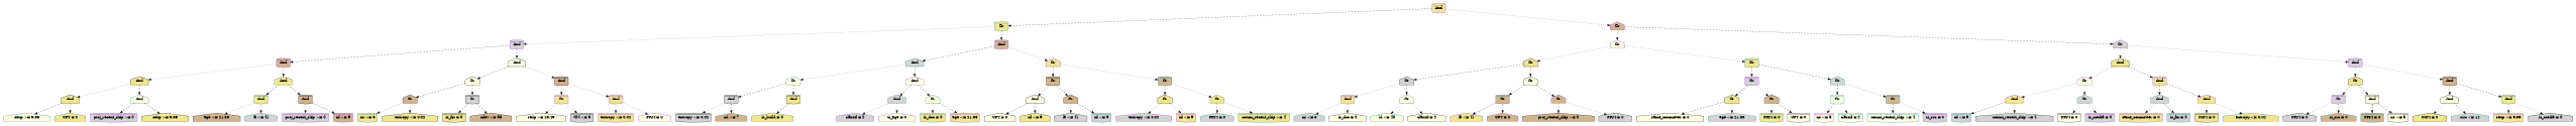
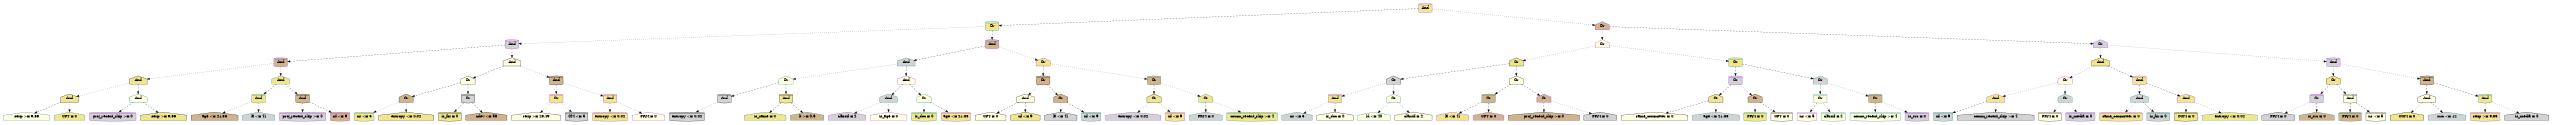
  digraph {
    node [color=black fillcolor=khaki shape=house style=filled]
    edge [style=dashed]
    n1 [color=purple height=0.5 label=And shape=cylinder width=0.75]
    n2 [color=teal height=0.5 label=Or shape=cylinder width=0.75]
    n3 [color=purple fillcolor=tan height=0.5 label=Or width=0.75]
    n4 [color=purple fillcolor=lightgrey height=0.5 label=And shape=cylinder width=0.75]
    n5 [color=purple fillcolor=tan height=0.5 label=And shape=cylinder width=0.75]
    n6 [color=purple fillcolor=lightyellow height=0.5 label=Or width=0.75]
    n7 [color=purple fillcolor=lightgrey height=0.5 label=Or width=0.75]
    n8 [color=purple fillcolor=tan height=0.5 label=And shape=cylinder width=0.75]
    n9 [fillcolor=lightyellow height=0.5 label=And width=0.75]
    n10 [color=teal fillcolor=lightgrey height=0.5 label=And width=0.75]
    n11 [color=purple height=0.5 label=Or width=0.75]
    n12 [height=0.5 label=Or width=0.75]
    n13 [color=teal height=0.5 label=Or shape=cylinder width=0.75]
    n14 [height=0.5 label=And width=0.75]
    n15 [color=purple fillcolor=lightgrey height=0.5 label=And shape=cylinder width=0.75]
    n16 [height=0.5 label=And width=0.75]
    n17 [color=teal height=0.5 label=And width=0.75]
    n18 [fillcolor=lightyellow height=0.5 label=Or width=0.75]
    n19 [fillcolor=tan height=0.5 label=And shape=cylinder width=0.75]
    n20 [color=teal fillcolor=lightyellow height=0.5 label=Or width=0.75]
    n21 [color=purple fillcolor=lightyellow height=0.5 label=And width=0.75]
    n22 [fillcolor=tan height=0.5 label=Or shape=cylinder width=0.75]
    n23 [color=teal fillcolor=tan height=0.5 label=Or shape=cylinder width=0.75]
    n24 [height=0.5 label=And width=0.75]
    n25 [color=teal fillcolor=lightyellow height=0.5 label=And width=0.75]
    n26 [color=teal height=0.5 label=And shape=cylinder width=0.75]
    n27 [fillcolor=tan height=0.5 label=And shape=cylinder width=0.75]
    n28 [fillcolor=tan height=0.5 label=Or width=0.75]
    n29 [fillcolor=lightgrey height=0.5 label=Or shape=cylinder width=0.75]
    n30 [color=purple height=0.5 label=Or shape=cylinder width=0.75]
    n31 [color=purple height=0.5 label=And shape=cylinder width=0.75]
    n32 [color=teal fillcolor=lightyellow height=0.5 label="sexp >= 9.86" width=1.6429]
    n33 [color=teal height=0.5 label="CFT = 0" width=1.1916]
    n34 [color=purple fillcolor=lightgrey height=0.5 label="proj_recent_skip >= 0" shape=cylinder width=2.5637]
    n35 [height=0.5 label="sexp >= 9.86" width=1.6429]
    n36 [fillcolor=tan height=0.5 label="age <= 21.88" width=1.6249]
    n37 [color=teal fillcolor=lightgrey height=0.5 label="la <= 41" width=1.1374]
    n38 [color=purple fillcolor=lightgrey height=0.5 label="proj_recent_skip >= 0" shape=cylinder width=2.5637]
    n39 [color=purple fillcolor=tan height=0.5 label="nf <= 9" shape=cylinder width=1.0652]
    n40 [color=teal height=0.5 label="ns <= 5" shape=cylinder width=1.0832]
    n41 [height=0.5 label="entropy <= 0.02" width=1.9318]
    n42 [height=0.5 label="is_fix = 0" shape=cylinder width=1.2638]
    n43 [fillcolor=tan height=0.5 label="ndev <= 58" width=1.4624]
    n44 [fillcolor=lightyellow height=0.5 label="rexp >= 25.49" width=1.7332]
    n45 [fillcolor=lightgrey height=0.5 label="CM <= 3" shape=cylinder width=1.2457]
    n46 [color=purple height=0.5 label="entropy <= 0.02" shape=cylinder width=1.9318]
    n47 [color=purple fillcolor=lightyellow height=0.5 label="FRM = 0" width=1.2457]
    n48 [fillcolor=lightgrey height=0.5 label=And shape=cylinder width=0.75]
    n49 [height=0.5 label=And shape=cylinder width=0.75]
    n50 [color=teal fillcolor=lightgrey height=0.5 label=And width=0.75]
    n51 [color=teal fillcolor=lightyellow height=0.5 label=Or width=0.75]
    n52 [fillcolor=lightyellow height=0.5 label=And width=0.75]
    n53 [fillcolor=tan height=0.5 label=Or width=0.75]
    n54 [height=0.5 label=Or width=0.75]
    n55 [color=teal height=0.5 label=Or width=0.75]
    n56 [fillcolor=lightgrey height=0.5 label="entropy <= 0.02" shape=cylinder width=1.9318]
-   n57 [color=teal fillcolor=tan height=0.5 label="nd <= 7" width=1.1193]
-   n58 [color=teal height=0.5 label="is_build = 0" width=1.4985]
+   n58 [color=teal height=0.5 label="is_same = 0" width=1.4985]
+   n59 [color=teal fillcolor=tan height=0.5 label="lt >= 0.6" width=1.1735]
    n60 [color=purple fillcolor=lightgrey height=0.5 label="classif = 2" width=1.336]
    n61 [color=purple fillcolor=lightyellow height=0.5 label="is_age = 0" width=1.6068]
    n62 [color=teal height=0.5 label="is_doc = 0" shape=cylinder width=1.3902]
    n63 [color=purple height=0.5 label="age <= 21.88" shape=cylinder width=1.6249]
    n64 [fillcolor=lightyellow height=0.5 label="CFT = 0" width=1.1916]
    n65 [height=0.5 label="nf <= 9" width=1.0652]
    n66 [fillcolor=lightgrey height=0.5 label="la <= 41" width=1.1374]
    n67 [color=teal fillcolor=lightgrey height=0.5 label="nf <= 9" shape=cylinder width=1.0652]
    n68 [color=purple fillcolor=lightgrey height=0.5 label="entropy <= 0.02" width=1.9318]
    n69 [color=purple height=0.5 label="nf <= 9" shape=cylinder width=1.0652]
    n70 [color=teal fillcolor=lightgrey height=0.5 label="FRM = 0" width=1.2457]
    n71 [color=teal height=0.5 label="comm_recent_skip >= 4" shape=cylinder width=2.7984]
    n72 [fillcolor=lightgrey height=0.5 label=Or width=0.75]
    n73 [fillcolor=lightyellow height=0.5 label=Or width=0.75]
    n74 [color=purple fillcolor=lightgrey height=0.5 label=Or shape=cylinder width=0.75]
    n75 [color=teal fillcolor=lightgrey height=0.5 label=Or width=0.75]
    n76 [color=purple fillcolor=lightyellow height=0.5 label=Or width=0.75]
    n77 [color=purple height=0.5 label=And shape=cylinder width=0.75]
    n78 [height=0.5 label=Or width=0.75]
    n79 [fillcolor=tan height=0.5 label=And shape=cylinder width=0.75]
    n80 [color=purple height=0.5 label=And shape=cylinder width=0.75]
    n81 [color=teal fillcolor=lightyellow height=0.5 label=Or width=0.75]
    n82 [color=teal fillcolor=tan height=0.5 label=Or shape=cylinder width=0.75]
    n83 [color=purple fillcolor=tan height=0.5 label=Or width=0.75]
    n84 [height=0.5 label=Or width=0.75]
    n85 [fillcolor=tan height=0.5 label=Or width=0.75]
    n86 [color=teal fillcolor=lightyellow height=0.5 label=Or shape=cylinder width=0.75]
    n87 [color=teal fillcolor=tan height=0.5 label=Or shape=cylinder width=0.75]
    n88 [color=teal fillcolor=lightgrey height=0.5 label="ns <= 5" width=1.0832]
    n89 [fillcolor=lightyellow height=0.5 label="is_doc = 0" width=1.3902]
    n90 [color=teal fillcolor=lightyellow height=0.5 label="ld <= 40" width=1.1735]
    n91 [fillcolor=lightyellow height=0.5 label="classif = 2" width=1.336]
    n92 [color=purple height=0.5 label="la <= 41" width=1.1374]
    n93 [color=purple fillcolor=tan height=0.5 label="CFT = 0" width=1.1916]
    n94 [fillcolor=tan height=0.5 label="proj_recent_skip >= 0" width=2.5637]
    n95 [fillcolor=lightgrey height=0.5 label="FRM = 0" width=1.2457]
    n96 [fillcolor=lightyellow height=0.5 label="same_committer = 0" width=2.3651]
    n97 [color=teal fillcolor=lightgrey height=0.5 label="age <= 21.88" width=1.6249]
    n98 [color=teal height=0.5 label="FRM = 0" shape=cylinder width=1.2457]
    n99 [fillcolor=lightyellow height=0.5 label="CFT = 0" shape=cylinder width=1.1916]
    n100 [color=purple fillcolor=lightyellow height=0.5 label="ns <= 5" shape=cylinder width=1.0832]
    n101 [color=teal fillcolor=lightyellow height=0.5 label="classif = 2" shape=cylinder width=1.336]
    n102 [color=teal fillcolor=lightyellow height=0.5 label="comm_recent_skip >= 4" shape=cylinder width=2.7984]
    n103 [color=purple fillcolor=lightgrey height=0.5 label="is_src = 0" shape=cylinder width=1.3179]
    n104 [color=purple height=0.5 label=And width=0.75]
    n105 [color=teal fillcolor=lightgrey height=0.5 label=Or width=0.75]
    n106 [color=teal fillcolor=lightgrey height=0.5 label=And width=0.75]
    n107 [color=purple height=0.5 label=And width=0.75]
    n108 [color=purple fillcolor=lightgrey height=0.5 label=Or shape=cylinder width=0.75]
    n109 [fillcolor=lightyellow height=0.5 label=And shape=cylinder width=0.75]
    n110 [fillcolor=lightyellow height=0.5 label=And width=0.75]
    n111 [color=teal height=0.5 label=And shape=cylinder width=0.75]
    n112 [color=teal fillcolor=lightgrey height=0.5 label="nf <= 9" shape=cylinder width=1.0652]
    n113 [fillcolor=lightgrey height=0.5 label="comm_recent_skip >= 4" width=2.7984]
    n114 [fillcolor=lightyellow height=0.5 label="FRM = 0" shape=cylinder width=1.2457]
    n115 [color=purple fillcolor=lightgrey height=0.5 label="is_media = 0" shape=cylinder width=1.6068]
    n116 [color=purple height=0.5 label="same_committer = 0" shape=cylinder width=2.3651]
    n117 [color=teal fillcolor=lightgrey height=0.5 label="is_fix = 0" shape=cylinder width=1.2638]
    n118 [height=0.5 label="COM = 0" shape=cylinder width=1.2818]
    n119 [color=teal height=0.5 label="entropy <= 0.02" width=1.9318]
    n120 [fillcolor=lightgrey height=0.5 label="FRM = 0" width=1.2457]
    n121 [color=teal fillcolor=tan height=0.5 label="is_src = 0" width=1.3179]
    n122 [color=teal fillcolor=tan height=0.5 label="FRM = 0" shape=cylinder width=1.2457]
    n123 [fillcolor=lightyellow height=0.5 label="ns <= 5" shape=cylinder width=1.0832]
    n124 [height=0.5 label="COM = 0" width=1.2818]
    n125 [color=teal fillcolor=lightgrey height=0.5 label="nuc <= 12" width=1.336]
    n126 [color=purple height=0.5 label="sexp >= 9.86" shape=cylinder width=1.6429]
    n127 [fillcolor=lightgrey height=0.5 label="is_media = 0" width=1.6068]
    n1 -> n2
    n1 -> n3 [style=dotted]
    n2 -> n4 [style=dotted]
    n2 -> n5
    n3 -> n6 [style=dotted]
    n3 -> n7
    n4 -> n8
    n4 -> n9
    n5 -> n10
    n5 -> n11 [style=dotted]
    n6 -> n12 [style=dotted]
    n6 -> n13 [style=dotted]
    n7 -> n14 [style=dotted]
    n7 -> n15 [style=dotted]
    n8 -> n16 [style=dotted]
    n8 -> n17 [style=dotted]
    n9 -> n18
    n9 -> n19 [style=dotted]
    n10 -> n20 [style=dotted]
    n10 -> n21
    n11 -> n22
    n11 -> n23 [style=dotted]
    n12 -> n72
    n12 -> n73
    n13 -> n74
    n13 -> n75
    n14 -> n76 [style=dotted]
    n14 -> n77
    n15 -> n78 [style=dotted]
    n15 -> n79 [style=dotted]
    n16 -> n24 [style=dotted]
    n16 -> n25
    n17 -> n26
    n17 -> n27
    n18 -> n28
    n18 -> n29
    n19 -> n30 [style=dotted]
    n19 -> n31 [style=dotted]
    n20 -> n48
    n20 -> n49
    n21 -> n50
    n21 -> n51
    n22 -> n52 [style=dotted]
    n22 -> n53
    n23 -> n54
    n23 -> n55 [style=dotted]
    n24 -> n32
    n24 -> n33 [style=dotted]
    n25 -> n34
    n25 -> n35
    n26 -> n36 [style=dotted]
    n26 -> n37 [style=dotted]
    n27 -> n38 [style=dotted]
    n27 -> n39
    n28 -> n40 [style=dotted]
    n28 -> n41 [style=dotted]
    n29 -> n42
    n29 -> n43
    n30 -> n44 [style=dotted]
    n30 -> n45 [style=dotted]
    n31 -> n46 [style=dotted]
    n31 -> n47 [style=dotted]
    n48 -> n56 [style=dotted]
-   n48 -> n57
    n49 -> n58
+   n49 -> n59
    n50 -> n60 [style=dotted]
    n50 -> n61 [style=dotted]
    n51 -> n62 [style=dotted]
    n51 -> n63
    n52 -> n64
    n52 -> n65
    n53 -> n66 [style=dotted]
    n53 -> n67
    n54 -> n68 [style=dotted]
    n54 -> n69 [style=dotted]
    n55 -> n70
    n55 -> n71 [style=dotted]
    n72 -> n80 [style=dotted]
    n72 -> n81
    n73 -> n82
    n73 -> n83
    n74 -> n84
    n74 -> n85 [style=dotted]
    n75 -> n86
    n75 -> n87 [style=dotted]
    n76 -> n104 [style=dotted]
    n76 -> n105 [style=dotted]
    n77 -> n106
    n77 -> n107
    n78 -> n108
    n78 -> n109
    n79 -> n110
    n79 -> n111
    n80 -> n88 [style=dotted]
    n80 -> n89 [style=dotted]
    n81 -> n90 [style=dotted]
    n81 -> n91 [style=dotted]
    n82 -> n92
    n82 -> n93
    n83 -> n94
    n83 -> n95 [style=dotted]
    n84 -> n96
    n84 -> n97 [style=dotted]
    n85 -> n98 [style=dotted]
    n85 -> n99
    n86 -> n100
    n86 -> n101 [style=dotted]
    n87 -> n102
    n87 -> n103 [style=dotted]
    n104 -> n112
    n104 -> n113 [style=dotted]
    n105 -> n114 [style=dotted]
    n105 -> n115 [style=dotted]
    n106 -> n116 [style=dotted]
    n106 -> n117
    n107 -> n118 [style=dotted]
    n107 -> n119 [style=dotted]
    n108 -> n120 [style=dotted]
    n108 -> n121
    n109 -> n122
    n109 -> n123
    n110 -> n124 [style=dotted]
    n110 -> n125
    n111 -> n126 [style=dotted]
    n111 -> n127 [style=dotted]
  }
